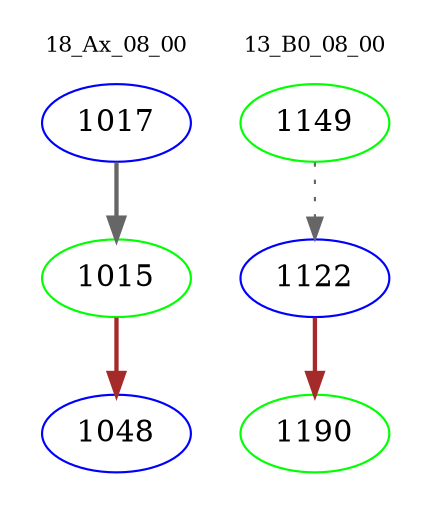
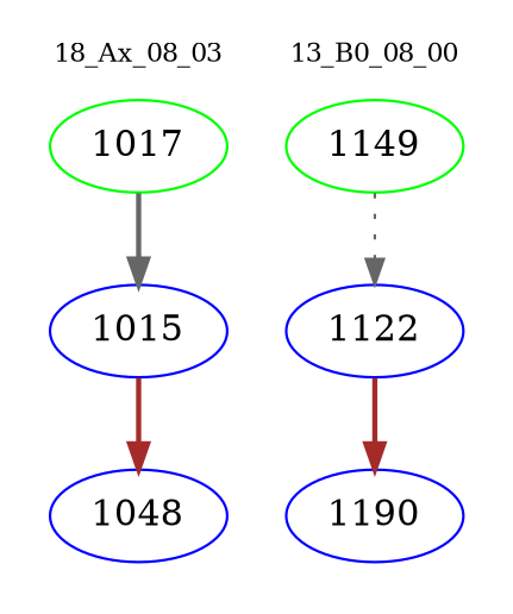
  digraph {
    node [color=blue]
    edge [color=gray40 style=bold]
-   n1 [label=1017]
-   n2 [color=green label=1015]
+   n1 [color=green label=1017]
+   n2 [label=1015]
    n3 [label=1048]
    n4 [color=green label=1149]
    n5 [label=1122]
-   n6 [color=green label=1190]
+   n6 [label=1190]
    subgraph cluster_1 {
      color=white
      fontsize=10
-     label="18_Ax_08_00"
+     label="18_Ax_08_03"
      n1
      n2
      n3
    }
    subgraph cluster_2 {
      color=white
      fontsize=10
      label="13_B0_08_00"
      n4
      n5
      n6
    }
    n1 -> n2
    n2 -> n3 [color=brown]
    n4 -> n5 [style=dotted]
    n5 -> n6 [color=brown]
  }
